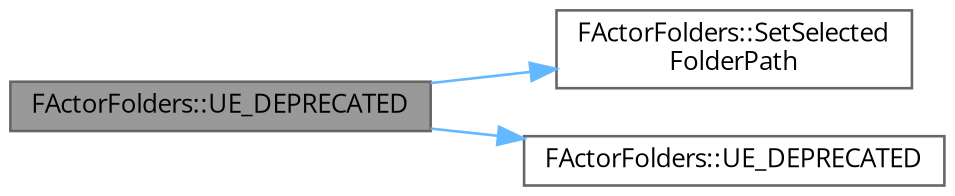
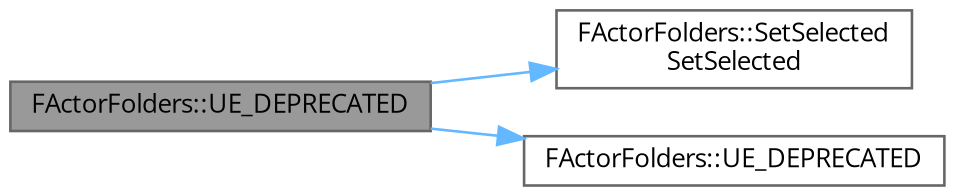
  digraph {
    rankdir=LR
    fontname="Open Sans"
    node [color=grey40 fillcolor=white fontname="Open Sans" fontsize=10 shape=box style=filled]
    edge [color=steelblue1 fontname="Open Sans" fontsize=10 labelfontname=Helvetica labelfontsize=10 style=solid]
    n1 [color=gray40 fillcolor=grey60 fontcolor=black height=0.2 label="FActorFolders::UE_DEPRECATED" width=0.4]
-   n2 [height=0.2 label="FActorFolders::SetSelected\lFolderPath" width=0.4]
+   n2 [height=0.2 label="FActorFolders::SetSelected\lSetSelected" width=0.4]
    n3 [height=0.2 label="FActorFolders::UE_DEPRECATED" width=0.4]
    n1 -> n2
    n1 -> n3
  }
